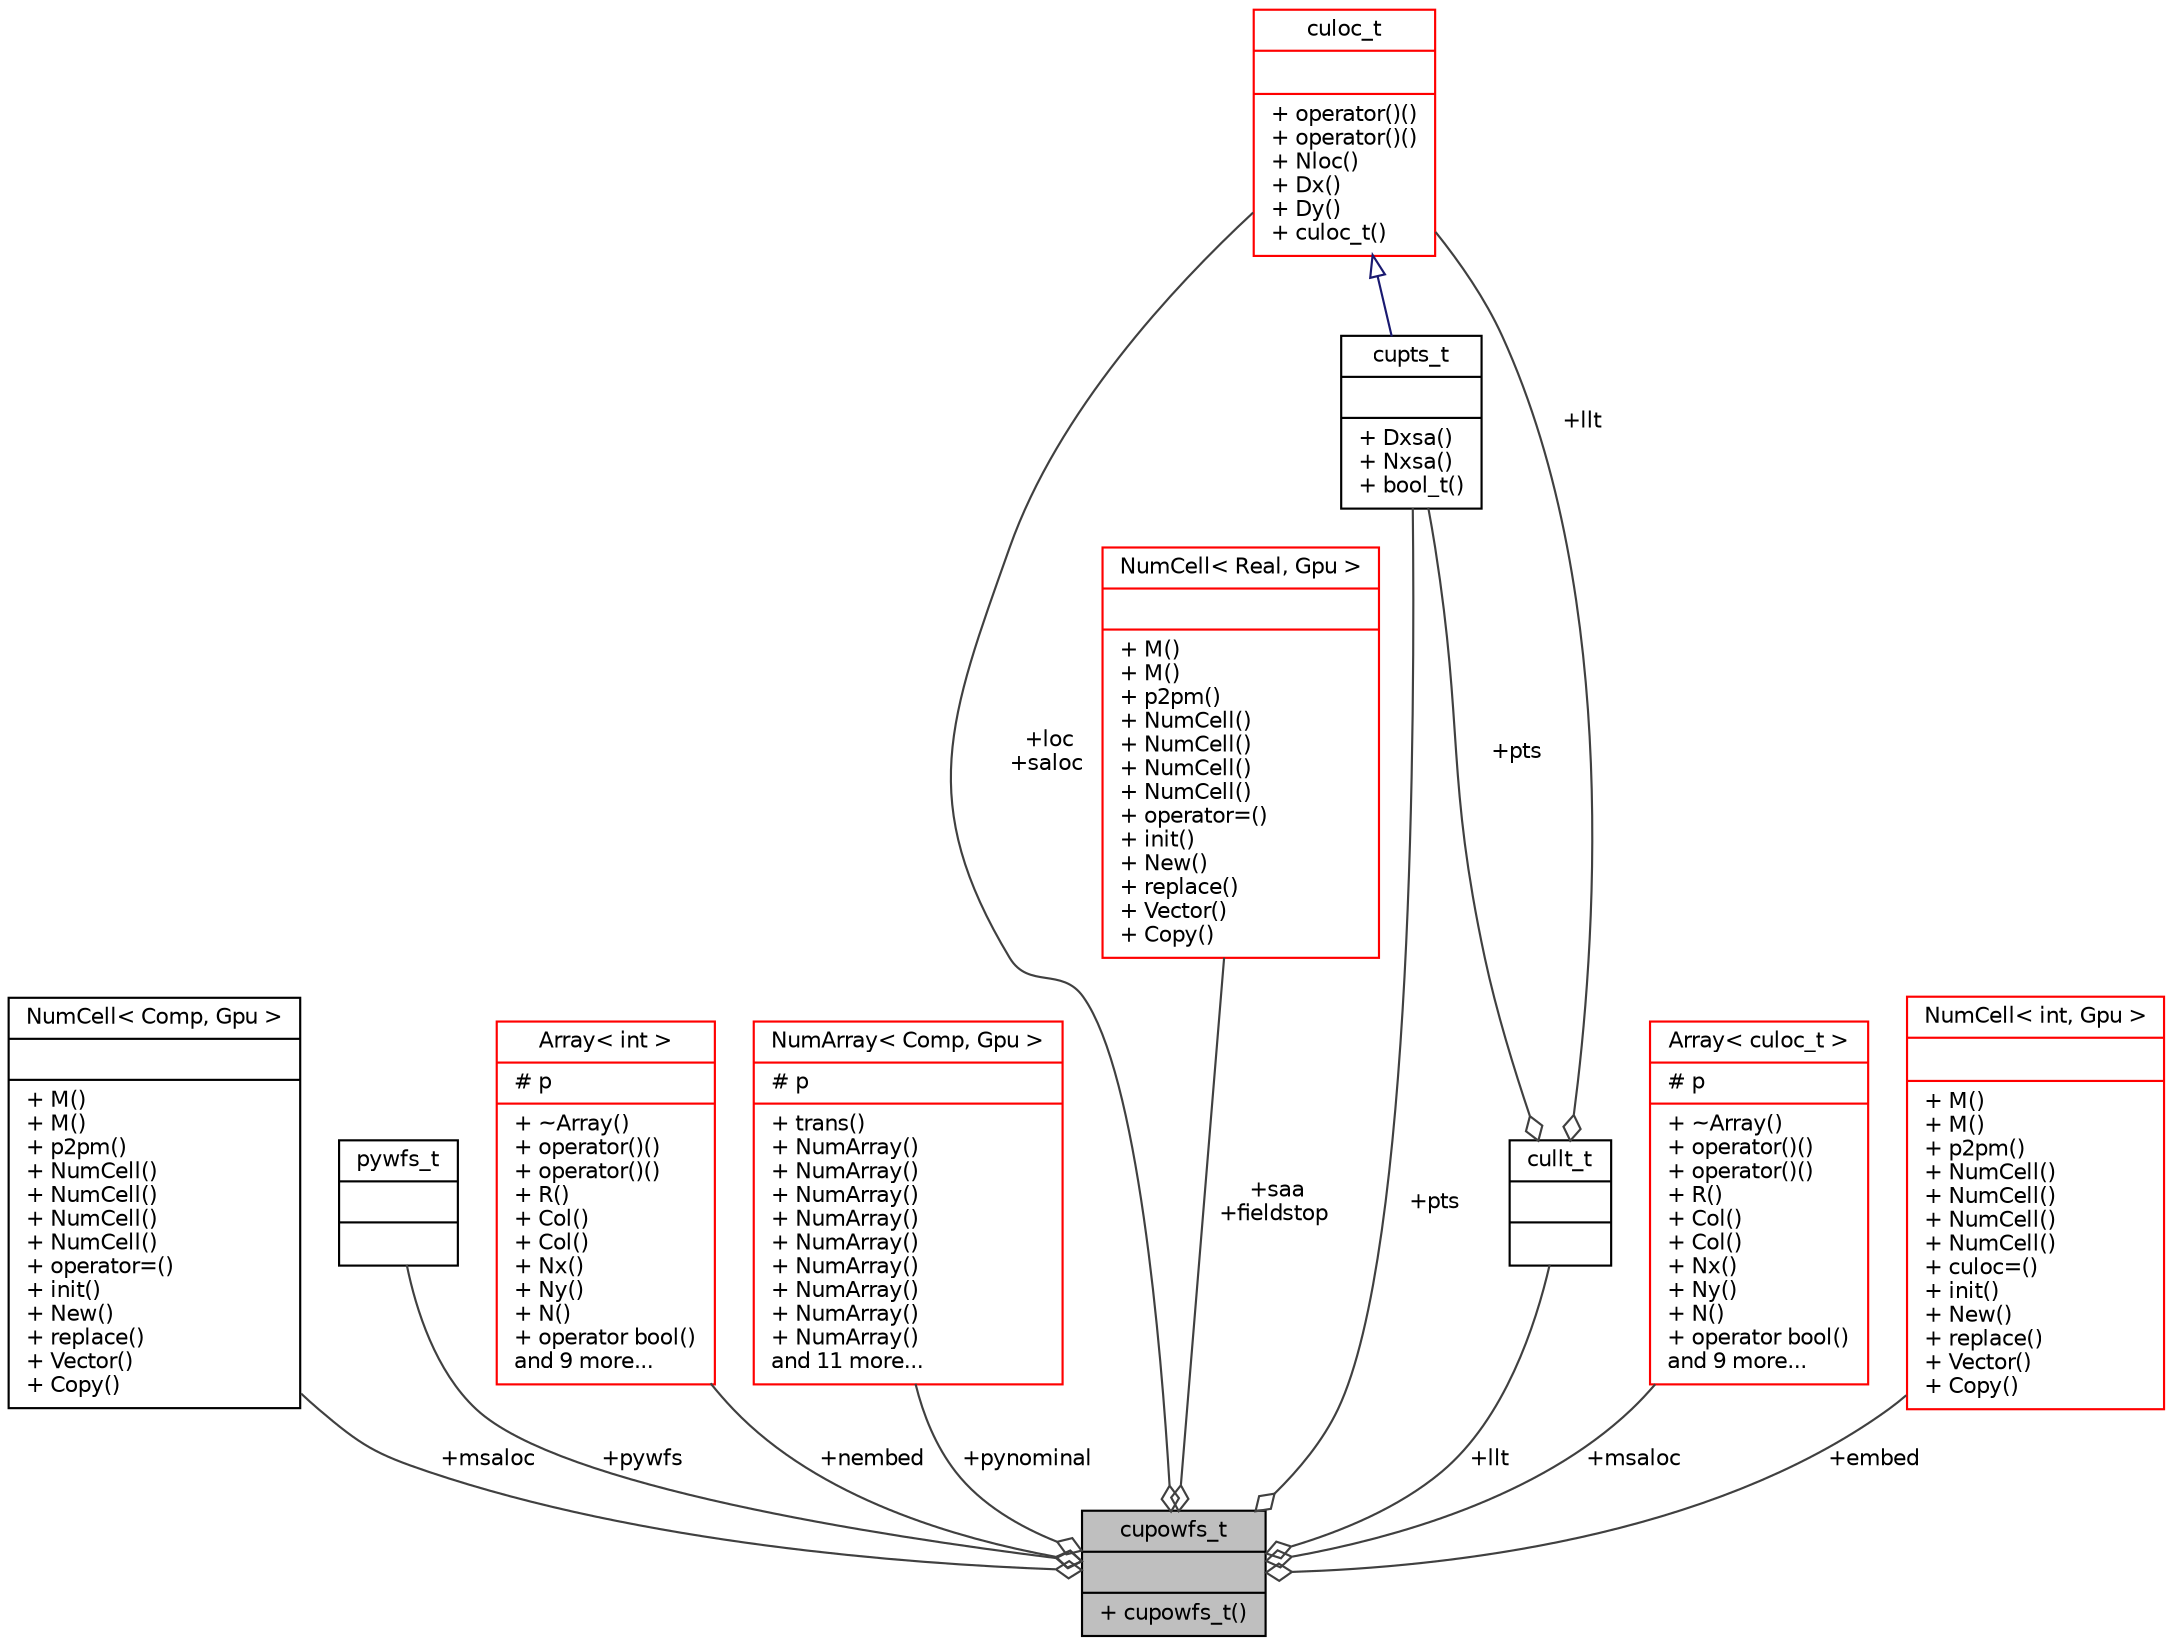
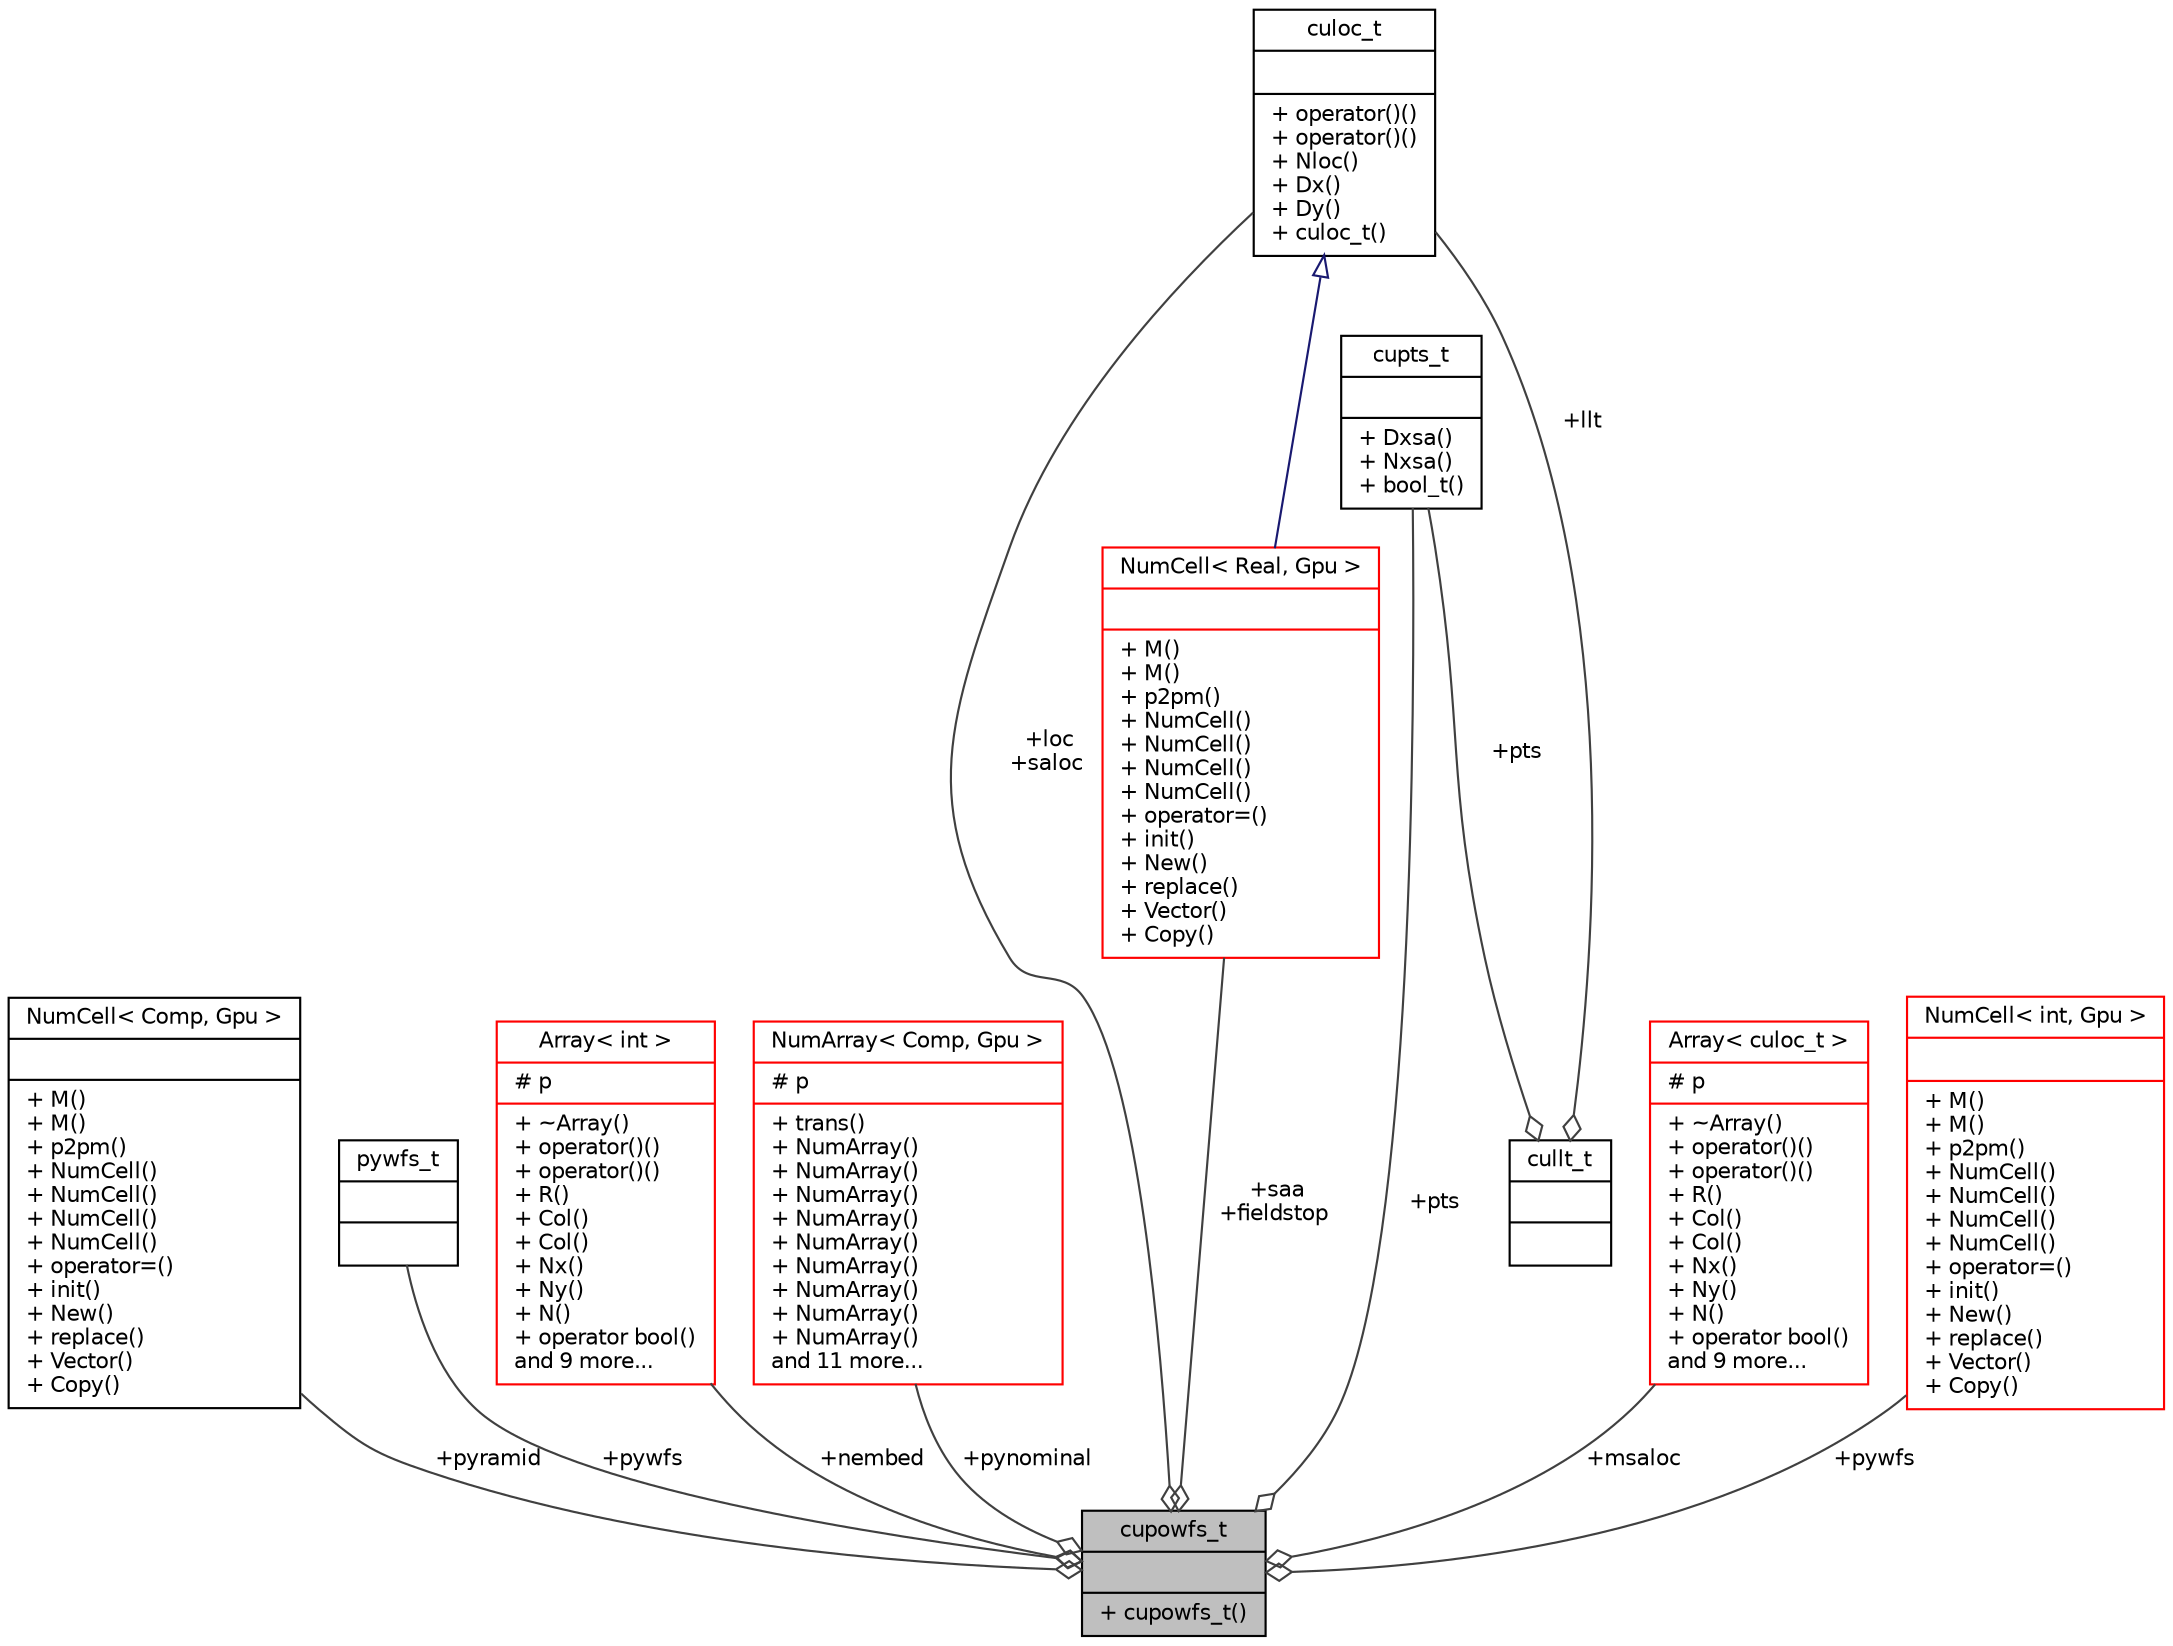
  digraph {
    node [color=red fontname=Helvetica fontsize=10 shape=record]
    edge [arrowhead=odiamond color=grey25 fontname=Helvetica fontsize=10 labelfontname=Helvetica labelfontsize=10 style=solid]
    n1 [color=black fillcolor=grey75 fontcolor=black height=0.2 label="{cupowfs_t\n||+ cupowfs_t()\l}" style=filled width=0.4]
    n2 [color=black height=0.2 label="{NumCell\< Comp, Gpu \>\n||+ M()\l+ M()\l+ p2pm()\l+ NumCell()\l+ NumCell()\l+ NumCell()\l+ NumCell()\l+ operator=()\l+ init()\l+ New()\l+ replace()\l+ Vector()\l+ Copy()\l}" width=0.4]
    n3 [color=black height=0.2 label="{pywfs_t\n||}" width=0.4]
    n4 [height=0.2 label="{Array\< int \>\n|# p\l|+ ~Array()\l+ operator()()\l+ operator()()\l+ R()\l+ Col()\l+ Col()\l+ Nx()\l+ Ny()\l+ N()\l+ operator bool()\land 9 more...\l}" width=0.4]
    n5 [height=0.2 label="{NumArray\< Comp, Gpu \>\n|# p\l|+ trans()\l+ NumArray()\l+ NumArray()\l+ NumArray()\l+ NumArray()\l+ NumArray()\l+ NumArray()\l+ NumArray()\l+ NumArray()\l+ NumArray()\land 11 more...\l}" width=0.4]
    n6 [height=0.2 label="{NumCell\< Real, Gpu \>\n||+ M()\l+ M()\l+ p2pm()\l+ NumCell()\l+ NumCell()\l+ NumCell()\l+ NumCell()\l+ operator=()\l+ init()\l+ New()\l+ replace()\l+ Vector()\l+ Copy()\l}" width=0.4]
    n7 [color=black height=0.2 label="{cupts_t\n||+ Dxsa()\l+ Nxsa()\l+ bool_t()\l}" width=0.4]
    n8 [color=black height=0.2 label="{cullt_t\n||}" width=0.4]
-   n9 [height=0.2 label="{culoc_t\n||+ operator()()\l+ operator()()\l+ Nloc()\l+ Dx()\l+ Dy()\l+ culoc_t()\l}" width=0.4]
+   n9 [color=black height=0.2 label="{culoc_t\n||+ operator()()\l+ operator()()\l+ Nloc()\l+ Dx()\l+ Dy()\l+ culoc_t()\l}" width=0.4]
    n10 [height=0.2 label="{Array\< culoc_t \>\n|# p\l|+ ~Array()\l+ operator()()\l+ operator()()\l+ R()\l+ Col()\l+ Col()\l+ Nx()\l+ Ny()\l+ N()\l+ operator bool()\land 9 more...\l}" width=0.4]
-   n11 [height=0.2 label="{NumCell\< int, Gpu \>\n||+ M()\l+ M()\l+ p2pm()\l+ NumCell()\l+ NumCell()\l+ NumCell()\l+ NumCell()\l+ culoc=()\l+ init()\l+ New()\l+ replace()\l+ Vector()\l+ Copy()\l}" width=0.4]
-   n2 -> n1 [label=" +msaloc"]
+   n11 [height=0.2 label="{NumCell\< int, Gpu \>\n||+ M()\l+ M()\l+ p2pm()\l+ NumCell()\l+ NumCell()\l+ NumCell()\l+ NumCell()\l+ operator=()\l+ init()\l+ New()\l+ replace()\l+ Vector()\l+ Copy()\l}" width=0.4]
+   n2 -> n1 [label=" +pyramid"]
    n3 -> n1 [label=" +pywfs"]
    n4 -> n1 [label=" +nembed"]
    n5 -> n1 [label=" +pynominal"]
    n6 -> n1 [label=" +saa\n+fieldstop"]
    n7 -> n1 [label=" +pts"]
    n7 -> n8 [label=" +pts"]
-   n8 -> n1 [label=" +llt"]
    n9 -> n1 [label=" +loc\n+saloc"]
-   n9 -> n7 [arrowtail=onormal color=midnightblue dir=back arrowhead=""]
+   n9 -> n6 [arrowtail=onormal color=midnightblue dir=back arrowhead=""]
    n9 -> n8 [label=" +llt"]
    n10 -> n1 [label=" +msaloc"]
-   n11 -> n1 [label=" +embed"]
+   n11 -> n1 [label=" +pywfs"]
  }
